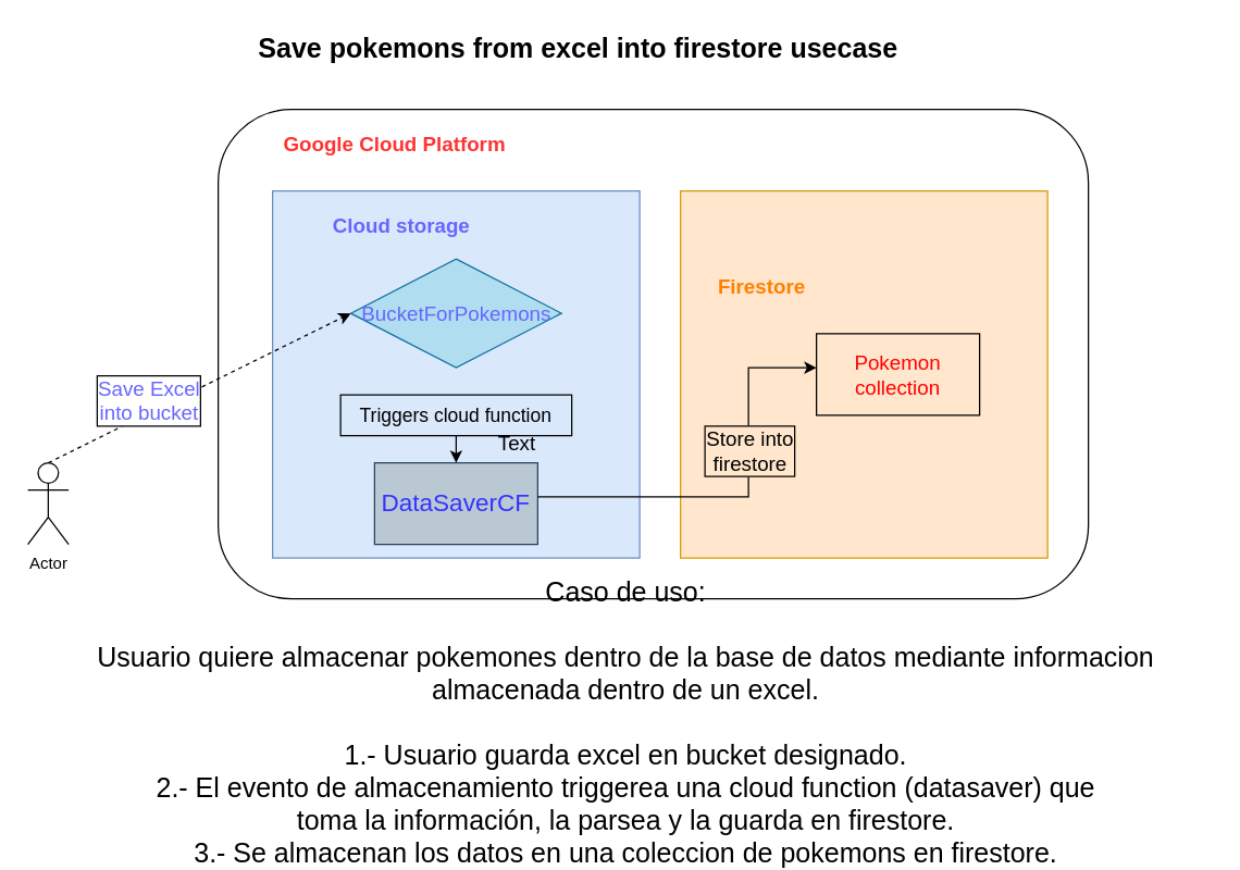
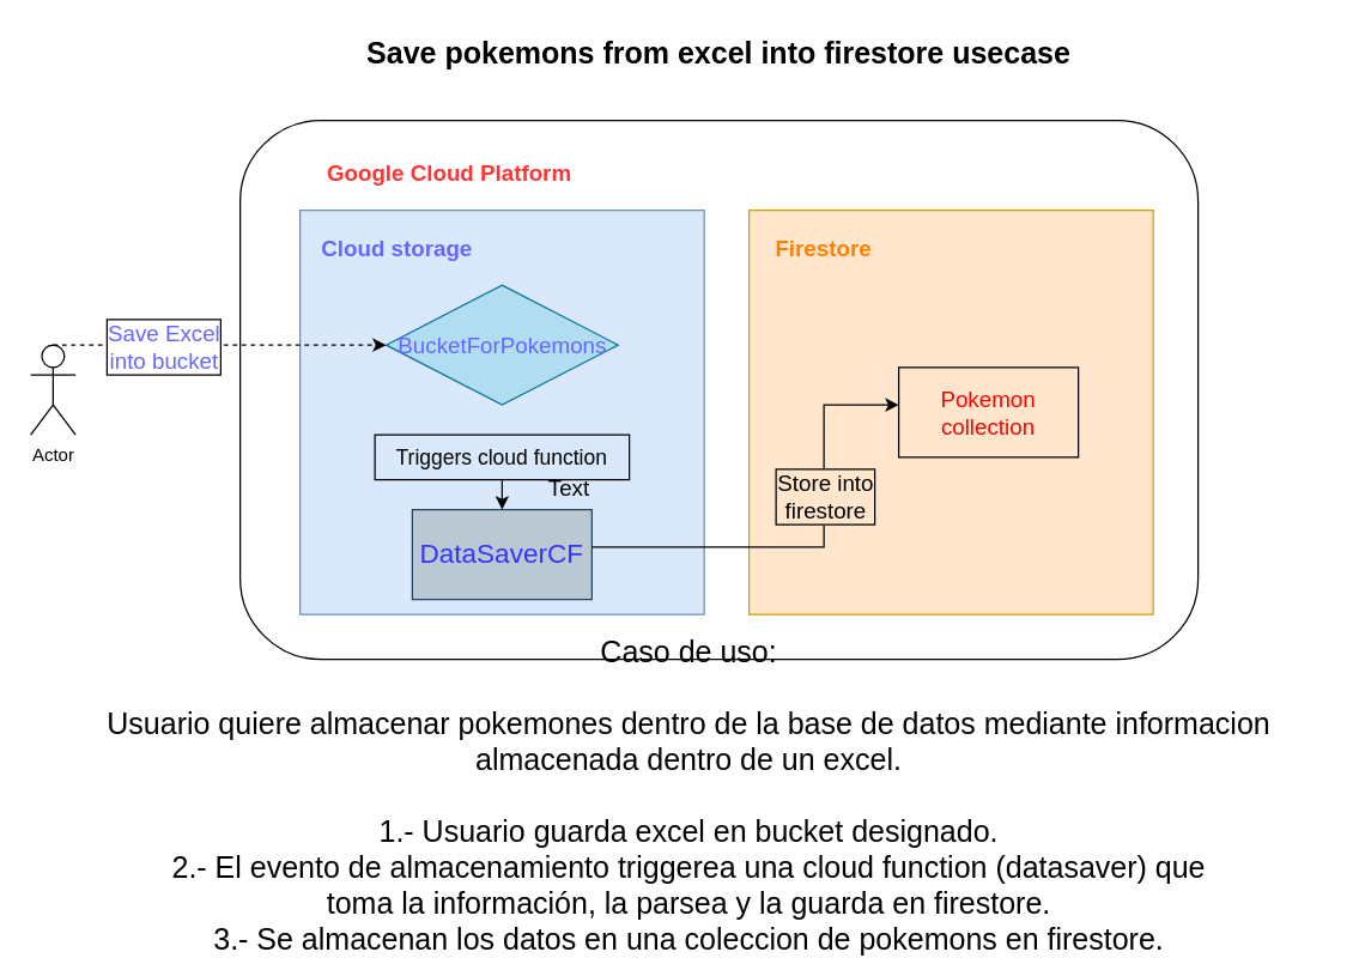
  <mxCell id="0" />
  <mxCell id="1" parent="0" />
- <mxCell id="2" value="Actor" style="shape=umlActor;verticalLabelPosition=bottom;verticalAlign=top;html=1;outlineConnect=0;" parent="1" vertex="1"><mxGeometry x="20" y="340" width="30" height="60" as="geometry" /></mxCell>
+ <mxCell id="2" value="Actor" style="shape=umlActor;verticalLabelPosition=bottom;verticalAlign=top;html=1;outlineConnect=0;" parent="1" vertex="1"><mxGeometry x="20" y="230" width="30" height="60" as="geometry" /></mxCell>
  <mxCell id="3" value="" style="rounded=1;whiteSpace=wrap;html=1;" vertex="1" parent="1"><mxGeometry x="160" y="80" width="640" height="360" as="geometry" /></mxCell>
- <mxCell id="4" value="&lt;font style=&quot;font-size: 13px;&quot;&gt;&lt;font style=&quot;font-size: 14px;&quot;&gt;&lt;font style=&quot;font-size: 15px;&quot;&gt;Google Cloud Platform&lt;/font&gt;&lt;/font&gt;&lt;/font&gt;" style="text;html=1;strokeColor=none;fillColor=none;align=center;verticalAlign=middle;whiteSpace=wrap;rounded=0;fontStyle=1;fontColor=#FF3333;" vertex="1" parent="1"><mxGeometry x="200" y="90" width="180" height="30" as="geometry" /></mxCell>
+ <mxCell id="4" value="&lt;font style=&quot;font-size: 13px;&quot;&gt;&lt;font style=&quot;font-size: 14px;&quot;&gt;&lt;font style=&quot;font-size: 15px;&quot;&gt;Google Cloud Platform&lt;/font&gt;&lt;/font&gt;&lt;/font&gt;" style="text;html=1;strokeColor=none;fillColor=none;align=center;verticalAlign=middle;whiteSpace=wrap;rounded=0;fontStyle=1;fontColor=#FF3333;" vertex="1" parent="1"><mxGeometry x="210" y="100" width="180" height="30" as="geometry" /></mxCell>
  <mxCell id="5" value="" style="rounded=0;whiteSpace=wrap;html=1;fontSize=15;fillColor=#dae8fc;strokeColor=#6c8ebf;" vertex="1" parent="1"><mxGeometry x="200" y="140" width="270" height="270" as="geometry" /></mxCell>
  <mxCell id="6" value="" style="rounded=0;whiteSpace=wrap;html=1;fontSize=15;fillColor=#ffe6cc;strokeColor=#d79b00;" vertex="1" parent="1"><mxGeometry x="500" y="140" width="270" height="270" as="geometry" /></mxCell>
- <mxCell id="7" value="&lt;font&gt;&lt;b&gt;Cloud storage&lt;br&gt;&lt;/b&gt;&lt;/font&gt;" style="text;html=1;strokeColor=none;fillColor=none;align=center;verticalAlign=middle;whiteSpace=wrap;rounded=0;fontSize=15;fontColor=#6666FF;" vertex="1" parent="1"><mxGeometry x="240" y="150" width="110" height="30" as="geometry" /></mxCell>
- <mxCell id="8" value="&lt;font color=&quot;#FF8000&quot;&gt;&lt;b&gt;Firestore&lt;/b&gt;&lt;/font&gt;" style="text;html=1;strokeColor=none;fillColor=none;align=center;verticalAlign=middle;whiteSpace=wrap;rounded=0;fontSize=15;fontColor=#6666FF;" vertex="1" parent="1"><mxGeometry x="530" y="195" width="60" height="30" as="geometry" /></mxCell>
+ <mxCell id="7" value="&lt;font&gt;&lt;b&gt;Cloud storage&lt;br&gt;&lt;/b&gt;&lt;/font&gt;" style="text;html=1;strokeColor=none;fillColor=none;align=center;verticalAlign=middle;whiteSpace=wrap;rounded=0;fontSize=15;fontColor=#6666FF;" vertex="1" parent="1"><mxGeometry x="210" y="150" width="110" height="30" as="geometry" /></mxCell>
+ <mxCell id="8" value="&lt;font color=&quot;#FF8000&quot;&gt;&lt;b&gt;Firestore&lt;/b&gt;&lt;/font&gt;" style="text;html=1;strokeColor=none;fillColor=none;align=center;verticalAlign=middle;whiteSpace=wrap;rounded=0;fontSize=15;fontColor=#6666FF;" vertex="1" parent="1"><mxGeometry x="520" y="150" width="60" height="30" as="geometry" /></mxCell>
  <mxCell id="9" value="&lt;font color=&quot;#6666FF&quot;&gt;BucketForPokemons&lt;/font&gt;" style="rhombus;whiteSpace=wrap;html=1;fontSize=15;fillColor=#b1ddf0;strokeColor=#10739e;" vertex="1" parent="1"><mxGeometry x="257.5" y="190" width="155" height="80" as="geometry" /></mxCell>
  <mxCell id="10" value="" style="endArrow=classic;html=1;rounded=0;exitX=0.5;exitY=0;exitDx=0;exitDy=0;exitPerimeter=0;entryX=0;entryY=0.5;entryDx=0;entryDy=0;dashed=1;" parent="1" source="2" edge="1" target="9"><mxGeometry width="50" height="50" relative="1" as="geometry"><mxPoint x="260" y="410" as="sourcePoint" /><mxPoint x="100" y="240" as="targetPoint" /></mxGeometry></mxCell>
  <mxCell id="11" value="&lt;div style=&quot;font-size: 15px;&quot;&gt;Save Excel &lt;br style=&quot;font-size: 15px;&quot;&gt;&lt;/div&gt;&lt;div style=&quot;font-size: 15px;&quot;&gt;into bucket&lt;br style=&quot;font-size: 15px;&quot;&gt;&lt;/div&gt;" style="edgeLabel;html=1;align=center;verticalAlign=middle;resizable=0;points=[];fontSize=15;fontColor=#6666FF;labelBorderColor=default;" vertex="1" connectable="0" parent="10"><mxGeometry x="-0.161" relative="1" as="geometry"><mxPoint x="-20" as="offset" /></mxGeometry></mxCell>
  <mxCell id="12" value="&lt;font color=&quot;#3333FF&quot;&gt;DataSaverCF&lt;/font&gt;" style="rounded=0;whiteSpace=wrap;html=1;labelBorderColor=none;fontSize=18;fillColor=#bac8d3;strokeColor=#23445d;" vertex="1" parent="1"><mxGeometry x="275" y="340" width="120" height="60" as="geometry" /></mxCell>
  <mxCell id="13" value="&lt;font color=&quot;#000000&quot;&gt;Triggers cloud function&lt;/font&gt;" style="text;html=1;strokeColor=default;fillColor=none;align=center;verticalAlign=middle;whiteSpace=wrap;rounded=0;fontSize=14;fontColor=#3333FF;labelBorderColor=none;" vertex="1" parent="1"><mxGeometry x="250" y="290" width="170" height="30" as="geometry" /></mxCell>
  <mxCell id="14" value="" style="endArrow=classic;html=1;rounded=0;labelBackgroundColor=none;labelBorderColor=default;fontSize=14;fontColor=#000000;entryX=0.5;entryY=0;entryDx=0;entryDy=0;" edge="1" parent="1" target="12"><mxGeometry width="50" height="50" relative="1" as="geometry"><mxPoint x="335" y="320" as="sourcePoint" /><mxPoint x="390" y="260" as="targetPoint" /></mxGeometry></mxCell>
  <mxCell id="15" value="&lt;font color=&quot;#FF0000&quot;&gt;Pokemon collection&lt;/font&gt;" style="rounded=0;whiteSpace=wrap;html=1;labelBorderColor=none;fontSize=15;fontColor=#000000;fillColor=none;" vertex="1" parent="1"><mxGeometry x="600" y="245" width="120" height="60" as="geometry" /></mxCell>
  <mxCell id="16" value="" style="endArrow=classic;html=1;rounded=0;labelBackgroundColor=none;labelBorderColor=default;fontSize=15;fontColor=#FF0000;entryX=0;entryY=0.5;entryDx=0;entryDy=0;exitX=1;exitY=0.5;exitDx=0;exitDy=0;" edge="1" parent="1"><mxGeometry width="50" height="50" relative="1" as="geometry"><mxPoint x="395" y="365" as="sourcePoint" /><mxPoint x="600" y="270" as="targetPoint" /><Array as="points"><mxPoint x="550" y="365" /><mxPoint x="550" y="270" /></Array></mxGeometry></mxCell>
  <mxCell id="17" value="&lt;div&gt;&lt;font color=&quot;#000000&quot;&gt;Store into&lt;/font&gt;&lt;/div&gt;&lt;div&gt;&lt;font color=&quot;#000000&quot;&gt;firestore&lt;/font&gt;&lt;br&gt;&lt;/div&gt;" style="edgeLabel;html=1;align=center;verticalAlign=middle;resizable=0;points=[];fontSize=15;fontColor=#FF0000;labelBackgroundColor=#FFE6CC;labelBorderColor=default;" vertex="1" connectable="0" parent="16"><mxGeometry x="-0.404" relative="1" as="geometry"><mxPoint x="66" y="-35" as="offset" /></mxGeometry></mxCell>
  <mxCell id="18" value="Text" style="text;html=1;strokeColor=none;fillColor=none;align=center;verticalAlign=middle;whiteSpace=wrap;rounded=0;fontSize=15;fontColor=#000000;" vertex="1" parent="1"><mxGeometry x="350" y="310" width="60" height="30" as="geometry" /></mxCell>
- <mxCell id="19" value="&lt;b&gt;&lt;font style=&quot;font-size: 16px;&quot;&gt;&lt;font style=&quot;font-size: 17px;&quot;&gt;&lt;font style=&quot;font-size: 18px;&quot;&gt;&lt;font style=&quot;font-size: 19px;&quot;&gt;&lt;font style=&quot;font-size: 20px;&quot;&gt;Save pokemons from excel into firestore usecase&lt;/font&gt;&lt;/font&gt;&lt;/font&gt;&lt;/font&gt;&lt;/font&gt;&lt;/b&gt;" style="text;html=1;strokeColor=none;fillColor=none;align=center;verticalAlign=middle;whiteSpace=wrap;rounded=0;fontSize=15;fontColor=#000000;" vertex="1" parent="1"><mxGeometry x="170" y="20" width="510" height="30" as="geometry" /></mxCell>
+ <mxCell id="19" value="&lt;b&gt;&lt;font style=&quot;font-size: 16px;&quot;&gt;&lt;font style=&quot;font-size: 17px;&quot;&gt;&lt;font style=&quot;font-size: 18px;&quot;&gt;&lt;font style=&quot;font-size: 19px;&quot;&gt;&lt;font style=&quot;font-size: 20px;&quot;&gt;Save pokemons from excel into firestore usecase&lt;/font&gt;&lt;/font&gt;&lt;/font&gt;&lt;/font&gt;&lt;/font&gt;&lt;/b&gt;" style="text;html=1;strokeColor=none;fillColor=none;align=center;verticalAlign=middle;whiteSpace=wrap;rounded=0;fontSize=15;fontColor=#000000;" vertex="1" parent="1"><mxGeometry x="225" y="20" width="510" height="30" as="geometry" /></mxCell>
  <mxCell id="20" value="&lt;div&gt;Caso de uso:&lt;/div&gt;&lt;div&gt;&lt;br&gt;&lt;/div&gt;&lt;div&gt;Usuario quiere almacenar pokemones dentro de la base de datos mediante informacion almacenada dentro de un excel.&lt;br&gt;&lt;/div&gt;&lt;div&gt;&lt;br&gt;&lt;/div&gt;&lt;div&gt;1.- Usuario guarda excel en bucket designado.&lt;/div&gt;&lt;div&gt;2.- El evento de almacenamiento triggerea una cloud function (datasaver) que&lt;/div&gt;&lt;div&gt;toma la información, la parsea y la guarda en firestore.&lt;br&gt;&lt;/div&gt;&lt;div&gt;3.- Se almacenan los datos en una coleccion de pokemons en firestore.&lt;br&gt;&lt;/div&gt;" style="text;html=1;strokeColor=none;fillColor=none;align=center;verticalAlign=middle;whiteSpace=wrap;rounded=0;fontSize=20;fontColor=#000000;" vertex="1" parent="1"><mxGeometry x="30" y="500" width="860" height="60" as="geometry" /></mxCell>
